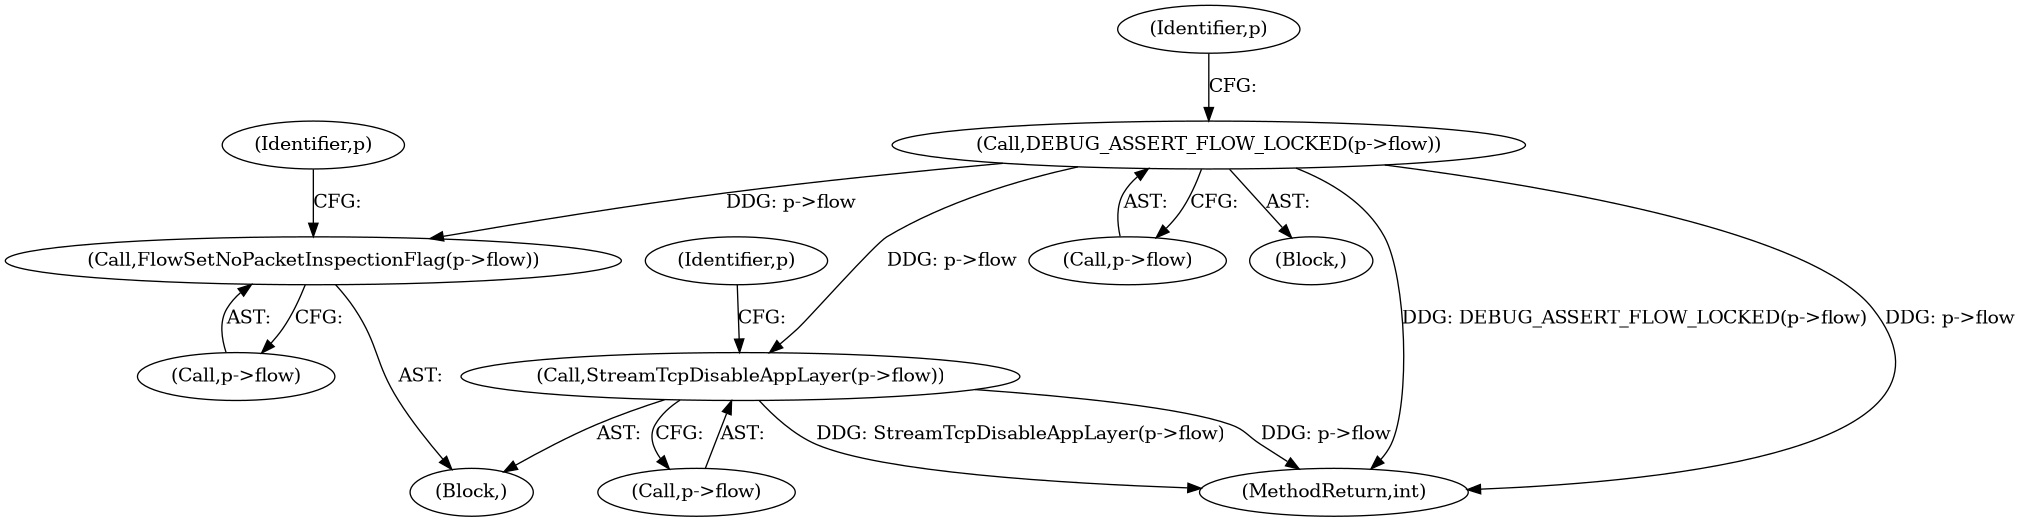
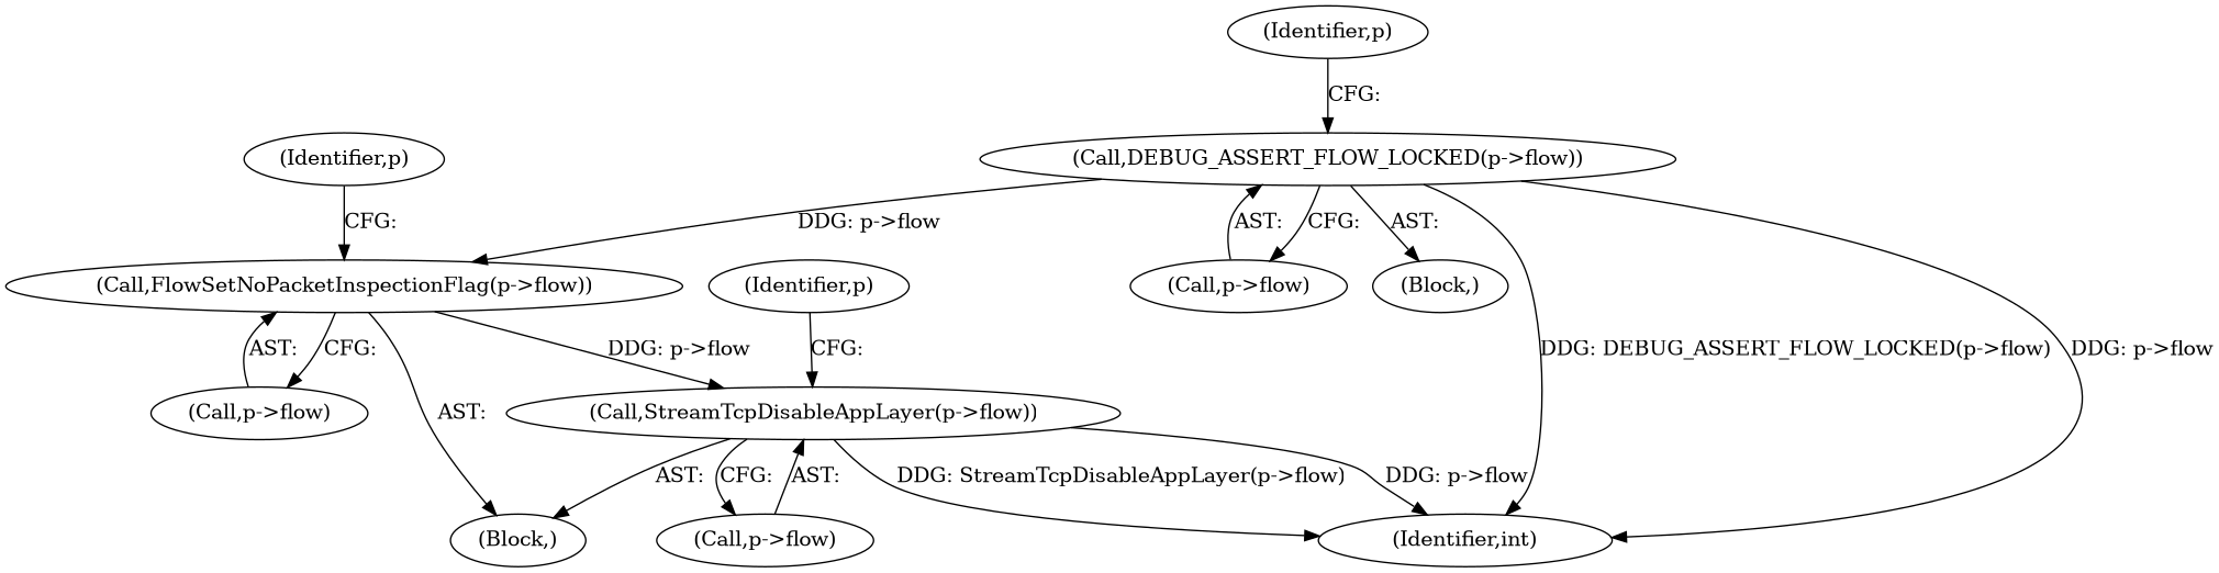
  digraph {
    n1 [label="(Call,FlowSetNoPacketInspectionFlag(p->flow))"]
    n2 [label="(Call,StreamTcpDisableAppLayer(p->flow))"]
    n3 [label="(Call,p->flow)"]
    n4 [label="(Block,)"]
-   n5 [label="(MethodReturn,int)"]
+   n5 [label="(Identifier,int)"]
    n6 [label="(Call,p->flow)"]
    n7 [label="(Call,DEBUG_ASSERT_FLOW_LOCKED(p->flow))"]
    n8 [label="(Call,p->flow)"]
    n9 [label="(Block,)"]
    n10 [label="(Identifier,p)"]
    n11 [label="(Identifier,p)"]
    n12 [label="(Identifier,p)"]
-   n7 -> n2 [label="DDG: p->flow"]
+   n1 -> n2 [label="DDG: p->flow"]
    n1 -> n3 [label="CFG: "]
    n1 -> n4 [label="AST: "]
    n2 -> n4 [label="AST: "]
    n2 -> n5 [label="DDG: p->flow"]
    n2 -> n5 [label="DDG: StreamTcpDisableAppLayer(p->flow)"]
    n2 -> n6 [label="CFG: "]
    n3 -> n1 [label="AST: "]
    n6 -> n2 [label="AST: "]
    n7 -> n1 [label="DDG: p->flow"]
    n7 -> n5 [label="DDG: DEBUG_ASSERT_FLOW_LOCKED(p->flow)"]
    n7 -> n5 [label="DDG: p->flow"]
    n7 -> n8 [label="CFG: "]
    n7 -> n9 [label="AST: "]
    n8 -> n7 [label="AST: "]
    n10 -> n1 [label="CFG: "]
    n11 -> n7 [label="CFG: "]
    n12 -> n2 [label="CFG: "]
  }
